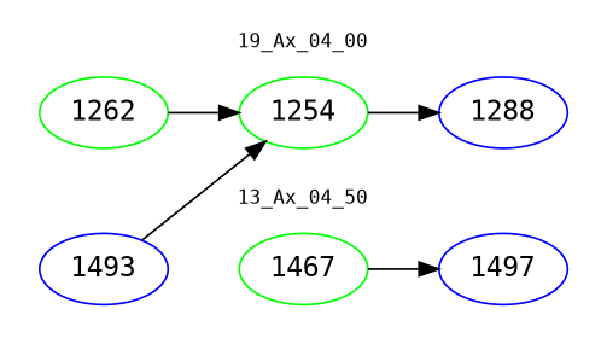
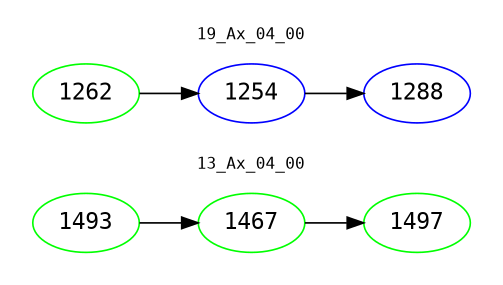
  digraph {
    fontname="DejaVu Sans Mono"
    rankdir=LR
    node [color=green fontname="DejaVu Sans Mono"]
    edge [color=black fontname="DejaVu Sans Mono"]
    n1 [label=1262]
-   n2 [label=1254]
+   n2 [color=blue label=1254]
    n3 [color=blue label=1288]
-   n4 [color=blue label=1493]
+   n4 [label=1493]
    n5 [label=1467]
-   n6 [color=blue label=1497]
+   n6 [label=1497]
    subgraph cluster_1 {
      color=white
      fontsize=10
      label="19_Ax_04_00"
      n1
      n2
      n3
    }
    subgraph cluster_2 {
      color=white
      fontsize=10
-     label="13_Ax_04_50"
+     label="13_Ax_04_00"
      n4
      n5
      n6
    }
    n1 -> n2
    n2 -> n3
-   n4 -> n2
+   n4 -> n5
    n5 -> n6
  }
